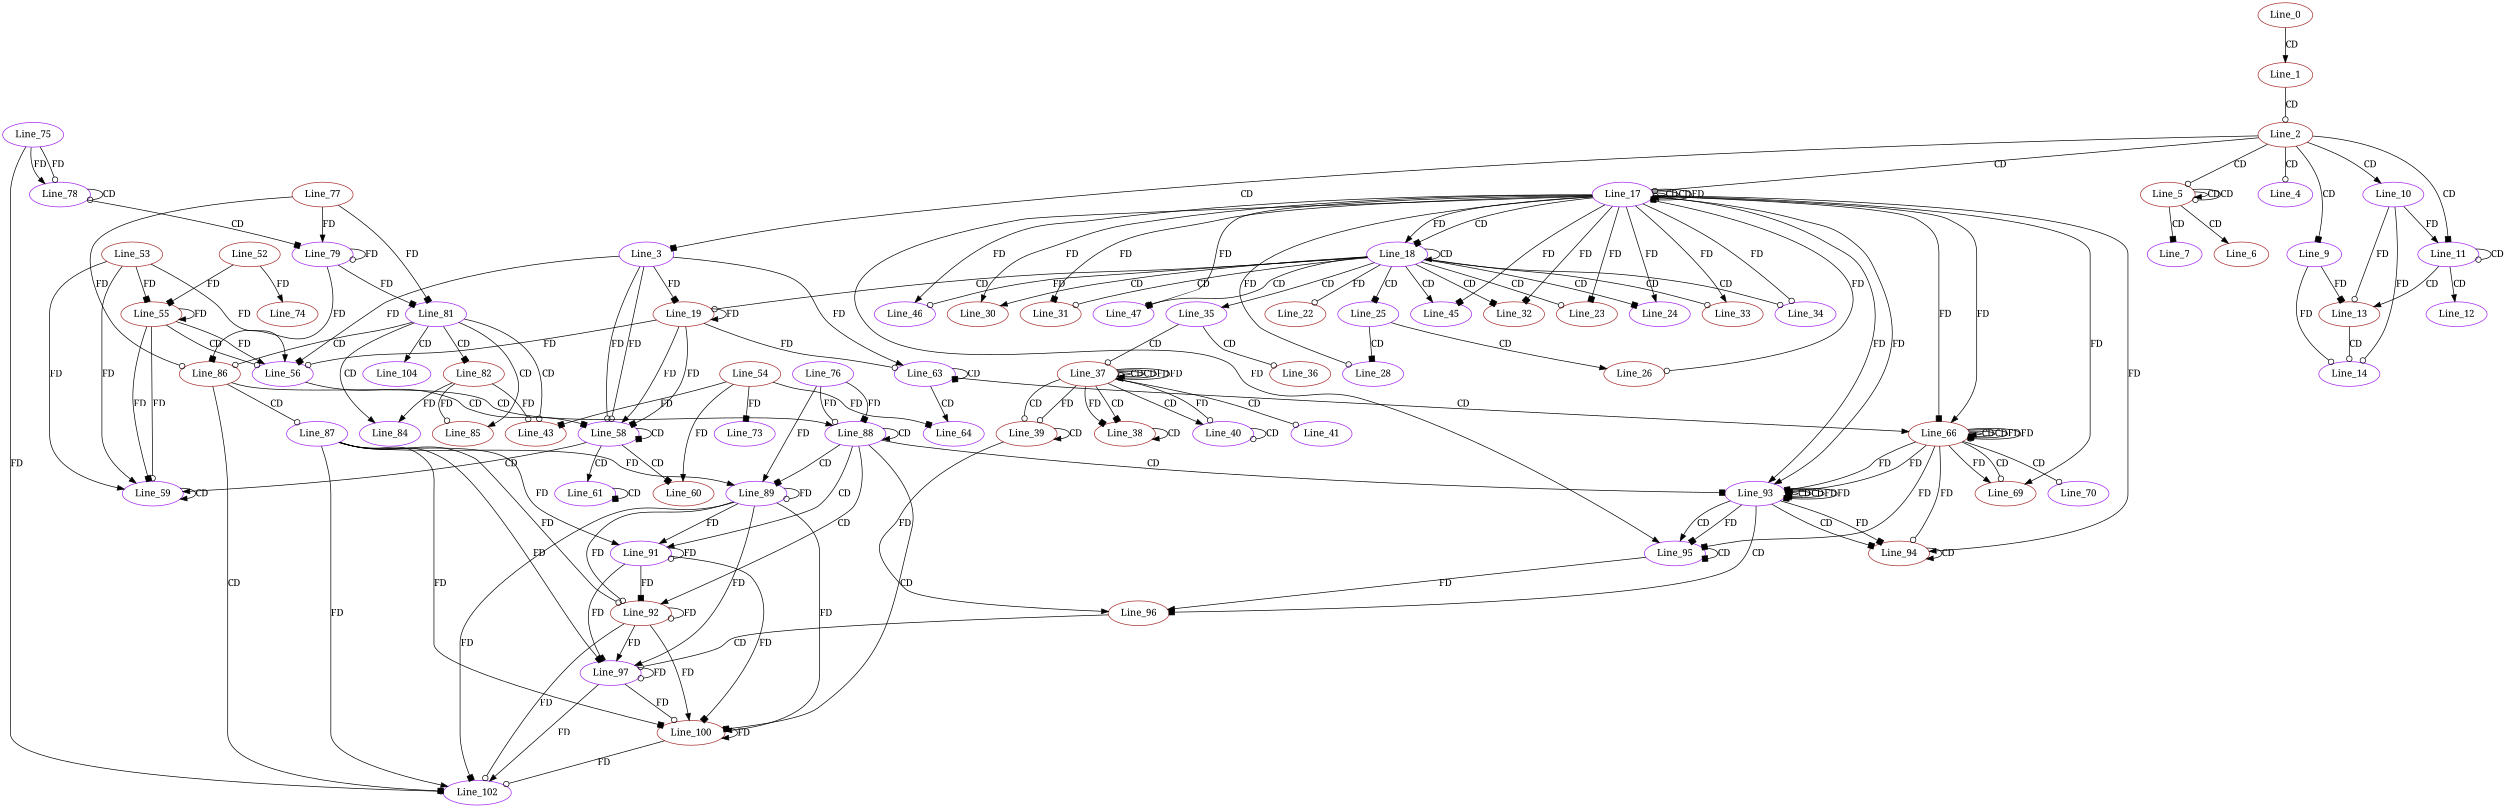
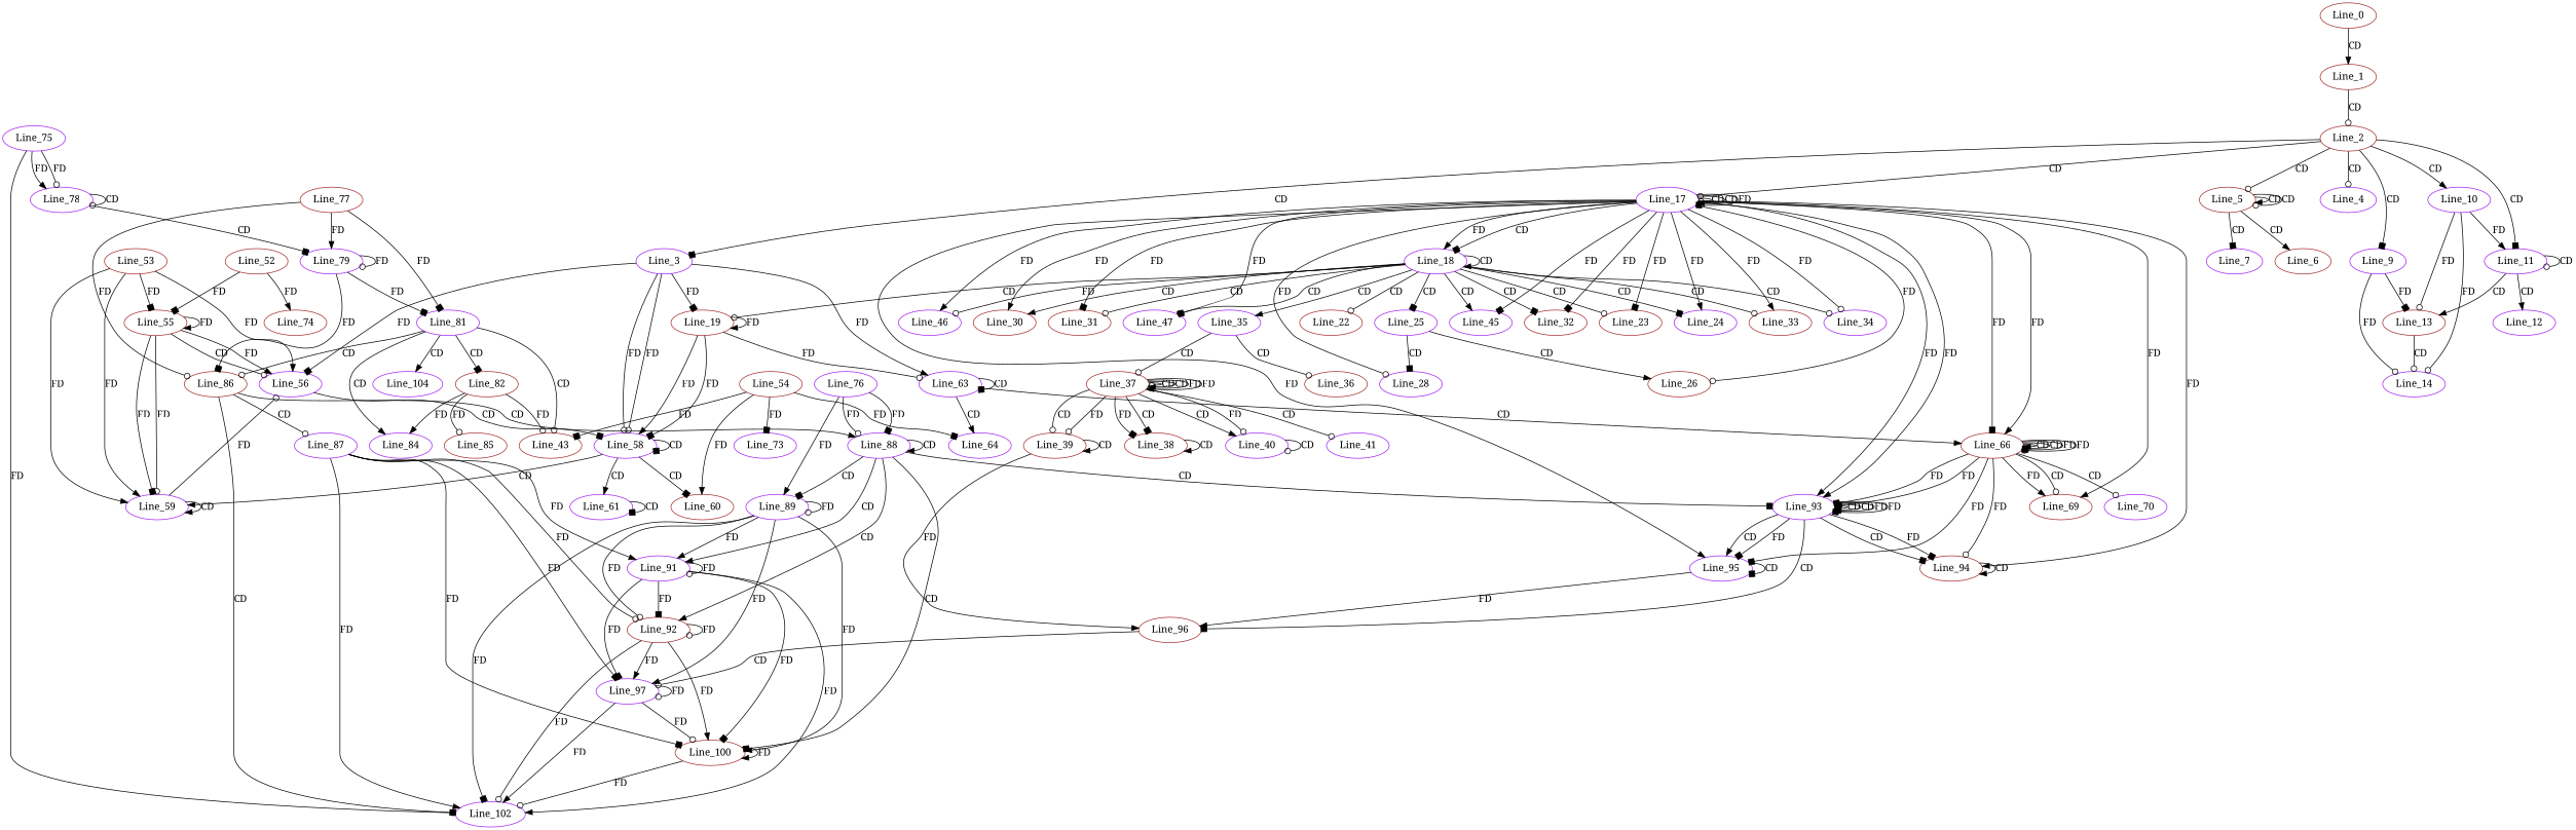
  digraph {
    fontname="Noto Serif"
    node [color=purple fontname="Noto Serif"]
    edge [arrowhead=normal fontname="Noto Serif"]
    Line_0 [color=brown]
    Line_1 [color=brown]
    Line_2 [color=brown]
    Line_3
    Line_4
    Line_5 [color=brown]
    Line_9
    Line_10
    Line_11
    Line_17
    Line_19 [color=brown]
    Line_56
    Line_58
    Line_63
    Line_6 [color=brown]
    Line_7
    Line_13 [color=brown]
    Line_14
    Line_12
    Line_18
    Line_23 [color=brown]
    Line_24
    Line_26 [color=brown]
    Line_28
    Line_30 [color=brown]
    Line_31 [color=brown]
    Line_32 [color=brown]
    Line_33 [color=brown]
    Line_34
    Line_45
    Line_46
    Line_47
    Line_66 [color=brown]
    Line_69 [color=brown]
    Line_93
    Line_94 [color=brown]
    Line_95
    Line_59
    Line_60 [color=brown]
    Line_61
    Line_64
    Line_22 [color=brown]
    Line_25
    Line_35
    Line_70
    Line_96 [color=brown]
    Line_36 [color=brown]
    Line_37 [color=brown]
    Line_38 [color=brown]
    Line_39 [color=brown]
    Line_40
    Line_41
    Line_97
    Line_55 [color=brown]
    Line_53 [color=brown]
    Line_52 [color=brown]
    Line_74 [color=brown]
    Line_54 [color=brown]
    Line_73
    n60 [color=brown label=Line_43]
    Line_75
    Line_78
    Line_102
    Line_79
    Line_81
    Line_86 [color=brown]
    Line_82 [color=brown]
    Line_84
    Line_85 [color=brown]
    Line_104
    Line_87
    Line_88
    Line_77 [color=brown]
    Line_89
    Line_91
    Line_92 [color=brown]
    Line_100 [color=brown]
    Line_76
    Line_0 -> Line_1 [label=CD]
    Line_1 -> Line_2 [arrowhead=odot label=CD]
    Line_2 -> Line_3 [arrowhead=box label=CD]
    Line_2 -> Line_4 [arrowhead=odot label=CD]
    Line_2 -> Line_5 [arrowhead=odot label=CD]
    Line_2 -> Line_9 [arrowhead=box label=CD]
    Line_2 -> Line_10 [label=CD]
    Line_2 -> Line_11 [arrowhead=box label=CD]
    Line_2 -> Line_17 [arrowhead=odot label=CD]
    Line_3 -> Line_19 [arrowhead=box label=FD]
    Line_3 -> Line_56 [arrowhead=box label=FD]
    Line_3 -> Line_58 [arrowhead=odot label=FD]
    Line_3 -> Line_58 [arrowhead=odot label=FD]
    Line_3 -> Line_63 [label=FD]
    Line_5 -> Line_5 [label=CD]
    Line_5 -> Line_5 [arrowhead=odot label=CD]
    Line_5 -> Line_6 [label=CD]
    Line_5 -> Line_7 [arrowhead=box label=CD]
    Line_9 -> Line_13 [arrowhead=box label=FD]
    Line_9 -> Line_14 [arrowhead=odot label=FD]
    Line_10 -> Line_11 [label=FD]
    Line_10 -> Line_13 [arrowhead=odot label=FD]
    Line_10 -> Line_14 [arrowhead=odot label=FD]
    Line_11 -> Line_11 [arrowhead=odot label=CD]
    Line_11 -> Line_13 [label=CD]
    Line_11 -> Line_12 [label=CD]
    Line_17 -> Line_17 [arrowhead=odot label=CD]
    Line_17 -> Line_17 [label=CD]
    Line_17 -> Line_17 [arrowhead=box label=FD]
    Line_17 -> Line_18 [arrowhead=box label=CD]
    Line_17 -> Line_18 [label=FD]
    Line_17 -> Line_23 [arrowhead=box label=FD]
    Line_17 -> Line_24 [label=FD]
    Line_17 -> Line_26 [arrowhead=odot label=FD]
    Line_17 -> Line_28 [arrowhead=odot label=FD]
    Line_17 -> Line_30 [label=FD]
    Line_17 -> Line_31 [arrowhead=box label=FD]
    Line_17 -> Line_32 [arrowhead=box label=FD]
    Line_17 -> Line_33 [label=FD]
    Line_17 -> Line_34 [arrowhead=odot label=FD]
    Line_17 -> Line_45 [arrowhead=box label=FD]
    Line_17 -> Line_46 [label=FD]
    Line_17 -> Line_47 [arrowhead=box label=FD]
    Line_17 -> Line_66 [label=FD]
    Line_17 -> Line_66 [arrowhead=box label=FD]
    Line_17 -> Line_69 [label=FD]
    Line_17 -> Line_93 [label=FD]
    Line_17 -> Line_93 [label=FD]
    Line_17 -> Line_94 [label=FD]
    Line_17 -> Line_95 [label=FD]
    Line_19 -> Line_19 [label=FD]
-   Line_19 -> Line_56 [arrowhead=odot label=FD]
+   Line_59 -> Line_56 [arrowhead=odot label=FD]
    Line_19 -> Line_58 [label=FD]
    Line_19 -> Line_58 [arrowhead=box label=FD]
    Line_19 -> Line_63 [arrowhead=odot label=FD]
    Line_56 -> Line_58 [arrowhead=box label=CD]
    Line_58 -> Line_58 [arrowhead=box label=CD]
    Line_58 -> Line_59 [label=CD]
    Line_58 -> Line_60 [arrowhead=box label=CD]
    Line_58 -> Line_61 [label=CD]
    Line_63 -> Line_63 [arrowhead=box label=CD]
    Line_63 -> Line_66 [label=CD]
    Line_63 -> Line_64 [label=CD]
    Line_13 -> Line_14 [arrowhead=odot label=CD]
    Line_18 -> Line_19 [arrowhead=odot label=CD]
    Line_18 -> Line_18 [label=CD]
    Line_18 -> Line_23 [arrowhead=odot label=CD]
    Line_18 -> Line_24 [arrowhead=box label=CD]
    Line_18 -> Line_30 [label=CD]
    Line_18 -> Line_31 [arrowhead=odot label=CD]
    Line_18 -> Line_32 [arrowhead=box label=CD]
    Line_18 -> Line_33 [arrowhead=odot label=CD]
    Line_18 -> Line_34 [arrowhead=odot label=CD]
    Line_18 -> Line_45 [label=CD]
    Line_18 -> Line_46 [arrowhead=odot label=FD]
    Line_18 -> Line_47 [arrowhead=odot label=CD]
-   Line_18 -> Line_22 [arrowhead=odot label=FD]
+   Line_18 -> Line_22 [arrowhead=odot label=CD]
    Line_18 -> Line_25 [arrowhead=box label=CD]
    Line_18 -> Line_35 [label=CD]
    Line_66 -> Line_66 [label=CD]
    Line_66 -> Line_66 [arrowhead=box label=CD]
    Line_66 -> Line_66 [arrowhead=box label=FD]
    Line_66 -> Line_66 [arrowhead=odot label=FD]
    Line_66 -> Line_69 [arrowhead=odot label=CD]
    Line_66 -> Line_69 [label=FD]
    Line_66 -> Line_93 [label=FD]
    Line_66 -> Line_93 [arrowhead=box label=FD]
    Line_66 -> Line_94 [arrowhead=odot label=FD]
    Line_66 -> Line_95 [arrowhead=box label=FD]
    Line_66 -> Line_70 [arrowhead=odot label=CD]
    Line_93 -> Line_93 [arrowhead=box label=CD]
    Line_93 -> Line_93 [label=CD]
    Line_93 -> Line_93 [label=FD]
    Line_93 -> Line_93 [arrowhead=box label=FD]
    Line_93 -> Line_94 [arrowhead=box label=CD]
    Line_93 -> Line_94 [arrowhead=box label=FD]
    Line_93 -> Line_95 [label=CD]
    Line_93 -> Line_95 [arrowhead=box label=FD]
    Line_93 -> Line_96 [arrowhead=box label=CD]
    Line_94 -> Line_94 [label=CD]
    Line_95 -> Line_95 [arrowhead=box label=CD]
    Line_95 -> Line_96 [label=FD]
    Line_59 -> Line_59 [label=CD]
    Line_61 -> Line_61 [arrowhead=box label=CD]
    Line_25 -> Line_26 [label=CD]
    Line_25 -> Line_28 [arrowhead=box label=CD]
    Line_35 -> Line_36 [arrowhead=odot label=CD]
    Line_35 -> Line_37 [arrowhead=odot label=CD]
    Line_96 -> Line_97 [arrowhead=odot label=CD]
    Line_37 -> Line_37 [arrowhead=odot label=CD]
    Line_37 -> Line_37 [label=CD]
    Line_37 -> Line_37 [arrowhead=odot label=FD]
    Line_37 -> Line_37 [label=FD]
    Line_37 -> Line_38 [arrowhead=box label=CD]
    Line_37 -> Line_38 [arrowhead=box label=FD]
    Line_37 -> Line_39 [arrowhead=odot label=CD]
    Line_37 -> Line_39 [arrowhead=odot label=FD]
    Line_37 -> Line_40 [label=CD]
    Line_37 -> Line_40 [arrowhead=odot label=FD]
    Line_37 -> Line_41 [arrowhead=odot label=CD]
    Line_38 -> Line_38 [label=CD]
    Line_39 -> Line_96 [label=FD]
    Line_39 -> Line_39 [label=CD]
    Line_40 -> Line_40 [arrowhead=odot label=CD]
    Line_97 -> Line_97 [arrowhead=odot label=FD]
    Line_97 -> Line_102 [label=FD]
    Line_97 -> Line_100 [arrowhead=odot label=FD]
    Line_55 -> Line_56 [arrowhead=odot label=CD]
    Line_55 -> Line_56 [label=FD]
    Line_55 -> Line_59 [arrowhead=box label=FD]
    Line_55 -> Line_59 [arrowhead=odot label=FD]
    Line_55 -> Line_55 [label=FD]
    Line_53 -> Line_56 [label=FD]
    Line_53 -> Line_59 [label=FD]
    Line_53 -> Line_59 [label=FD]
    Line_53 -> Line_55 [arrowhead=box label=FD]
    Line_52 -> Line_55 [arrowhead=box label=FD]
    Line_52 -> Line_74 [label=FD]
    Line_54 -> Line_60 [label=FD]
    Line_54 -> Line_64 [arrowhead=box label=FD]
    Line_54 -> Line_73 [arrowhead=box label=FD]
    Line_54 -> n60 [arrowhead=box label=FD]
    Line_75 -> Line_78 [label=FD]
    Line_75 -> Line_78 [arrowhead=odot label=FD]
    Line_75 -> Line_102 [arrowhead=odot label=FD]
    Line_78 -> Line_78 [arrowhead=odot label=CD]
    Line_78 -> Line_79 [arrowhead=box label=CD]
    Line_79 -> Line_79 [arrowhead=odot label=FD]
    Line_79 -> Line_81 [arrowhead=box label=FD]
    Line_79 -> Line_86 [arrowhead=box label=FD]
    Line_81 -> n60 [arrowhead=odot label=CD]
    Line_81 -> Line_86 [arrowhead=odot label=CD]
    Line_81 -> Line_82 [arrowhead=box label=CD]
    Line_81 -> Line_84 [label=CD]
-   Line_81 -> Line_85 [label=CD]
    Line_81 -> Line_104 [label=CD]
    Line_86 -> Line_102 [arrowhead=box label=CD]
    Line_86 -> Line_87 [arrowhead=odot label=CD]
    Line_86 -> Line_88 [label=CD]
    Line_82 -> n60 [arrowhead=odot label=FD]
    Line_82 -> Line_84 [label=FD]
    Line_82 -> Line_85 [arrowhead=odot label=FD]
    Line_87 -> Line_97 [arrowhead=box label=FD]
    Line_87 -> Line_102 [label=FD]
-   Line_87 -> Line_89 [label=FD]
    Line_87 -> Line_91 [label=FD]
    Line_87 -> Line_92 [arrowhead=odot label=FD]
    Line_87 -> Line_100 [arrowhead=box label=FD]
    Line_88 -> Line_93 [arrowhead=box label=CD]
    Line_88 -> Line_88 [label=CD]
    Line_88 -> Line_89 [arrowhead=box label=CD]
    Line_88 -> Line_91 [label=CD]
    Line_88 -> Line_92 [label=CD]
    Line_88 -> Line_100 [arrowhead=box label=CD]
    Line_77 -> Line_79 [label=FD]
    Line_77 -> Line_81 [arrowhead=box label=FD]
    Line_77 -> Line_86 [arrowhead=odot label=FD]
    Line_89 -> Line_97 [label=FD]
    Line_89 -> Line_102 [arrowhead=box label=FD]
    Line_89 -> Line_89 [arrowhead=odot label=FD]
    Line_89 -> Line_91 [label=FD]
    Line_89 -> Line_92 [arrowhead=odot label=FD]
    Line_89 -> Line_100 [label=FD]
    Line_91 -> Line_97 [arrowhead=box label=FD]
+   Line_91 -> Line_102 [label=FD]
    Line_91 -> Line_91 [arrowhead=odot label=FD]
    Line_91 -> Line_92 [arrowhead=box label=FD]
    Line_91 -> Line_100 [arrowhead=box label=FD]
    Line_92 -> Line_97 [label=FD]
    Line_92 -> Line_102 [arrowhead=odot label=FD]
    Line_92 -> Line_92 [arrowhead=odot label=FD]
    Line_92 -> Line_100 [label=FD]
    Line_100 -> Line_102 [arrowhead=odot label=FD]
    Line_100 -> Line_100 [label=FD]
    Line_76 -> Line_88 [arrowhead=odot label=FD]
    Line_76 -> Line_88 [arrowhead=box label=FD]
    Line_76 -> Line_89 [label=FD]
  }
